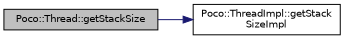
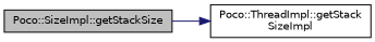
  digraph {
    rankdir=LR
    node [color=black fontname=Helvetica fontsize=10 shape=record style=filled]
-   n1 [fillcolor=grey75 fontcolor=black height=0.2 label="Poco::Thread::getStackSize" width=0.4]
+   n1 [fillcolor=grey75 fontcolor=black height=0.2 label="Poco::SizeImpl::getStackSize" width=0.4]
    n2 [fillcolor=white height=0.2 label="Poco::ThreadImpl::getStack\lSizeImpl" width=0.4]
    n1 -> n2 [color=midnightblue fontname=Helvetica fontsize=10 labelfontname=Helvetica labelfontsize=10 style=solid]
  }
